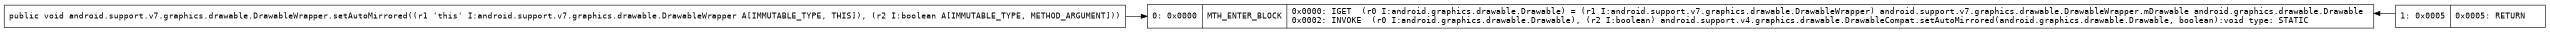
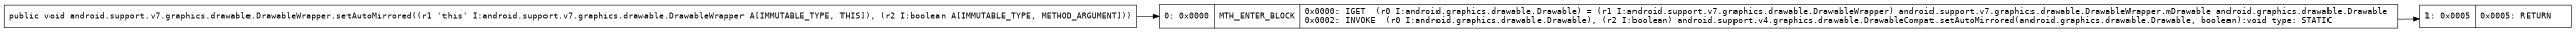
  digraph {
    rankdir=LR
    fontname="DejaVu Sans Mono"
    node [shape=record fontname="DejaVu Sans Mono"]
    edge [fontname="DejaVu Sans Mono"]
    n1 [label="{0\:\ 0x0000|MTH_ENTER_BLOCK\l|0x0000: IGET  (r0 I:android.graphics.drawable.Drawable) = (r1 I:android.support.v7.graphics.drawable.DrawableWrapper) android.support.v7.graphics.drawable.DrawableWrapper.mDrawable android.graphics.drawable.Drawable \l0x0002: INVOKE  (r0 I:android.graphics.drawable.Drawable), (r2 I:boolean) android.support.v4.graphics.drawable.DrawableCompat.setAutoMirrored(android.graphics.drawable.Drawable, boolean):void type: STATIC \l}"]
    n2 [label="{1\:\ 0x0005|0x0005: RETURN   \l}"]
    n3 [label="{public void android.support.v7.graphics.drawable.DrawableWrapper.setAutoMirrored((r1 'this' I:android.support.v7.graphics.drawable.DrawableWrapper A[IMMUTABLE_TYPE, THIS]), (r2 I:boolean A[IMMUTABLE_TYPE, METHOD_ARGUMENT])) }"]
-   n2 -> n1
+   n1 -> n2
    n3 -> n1
  }
